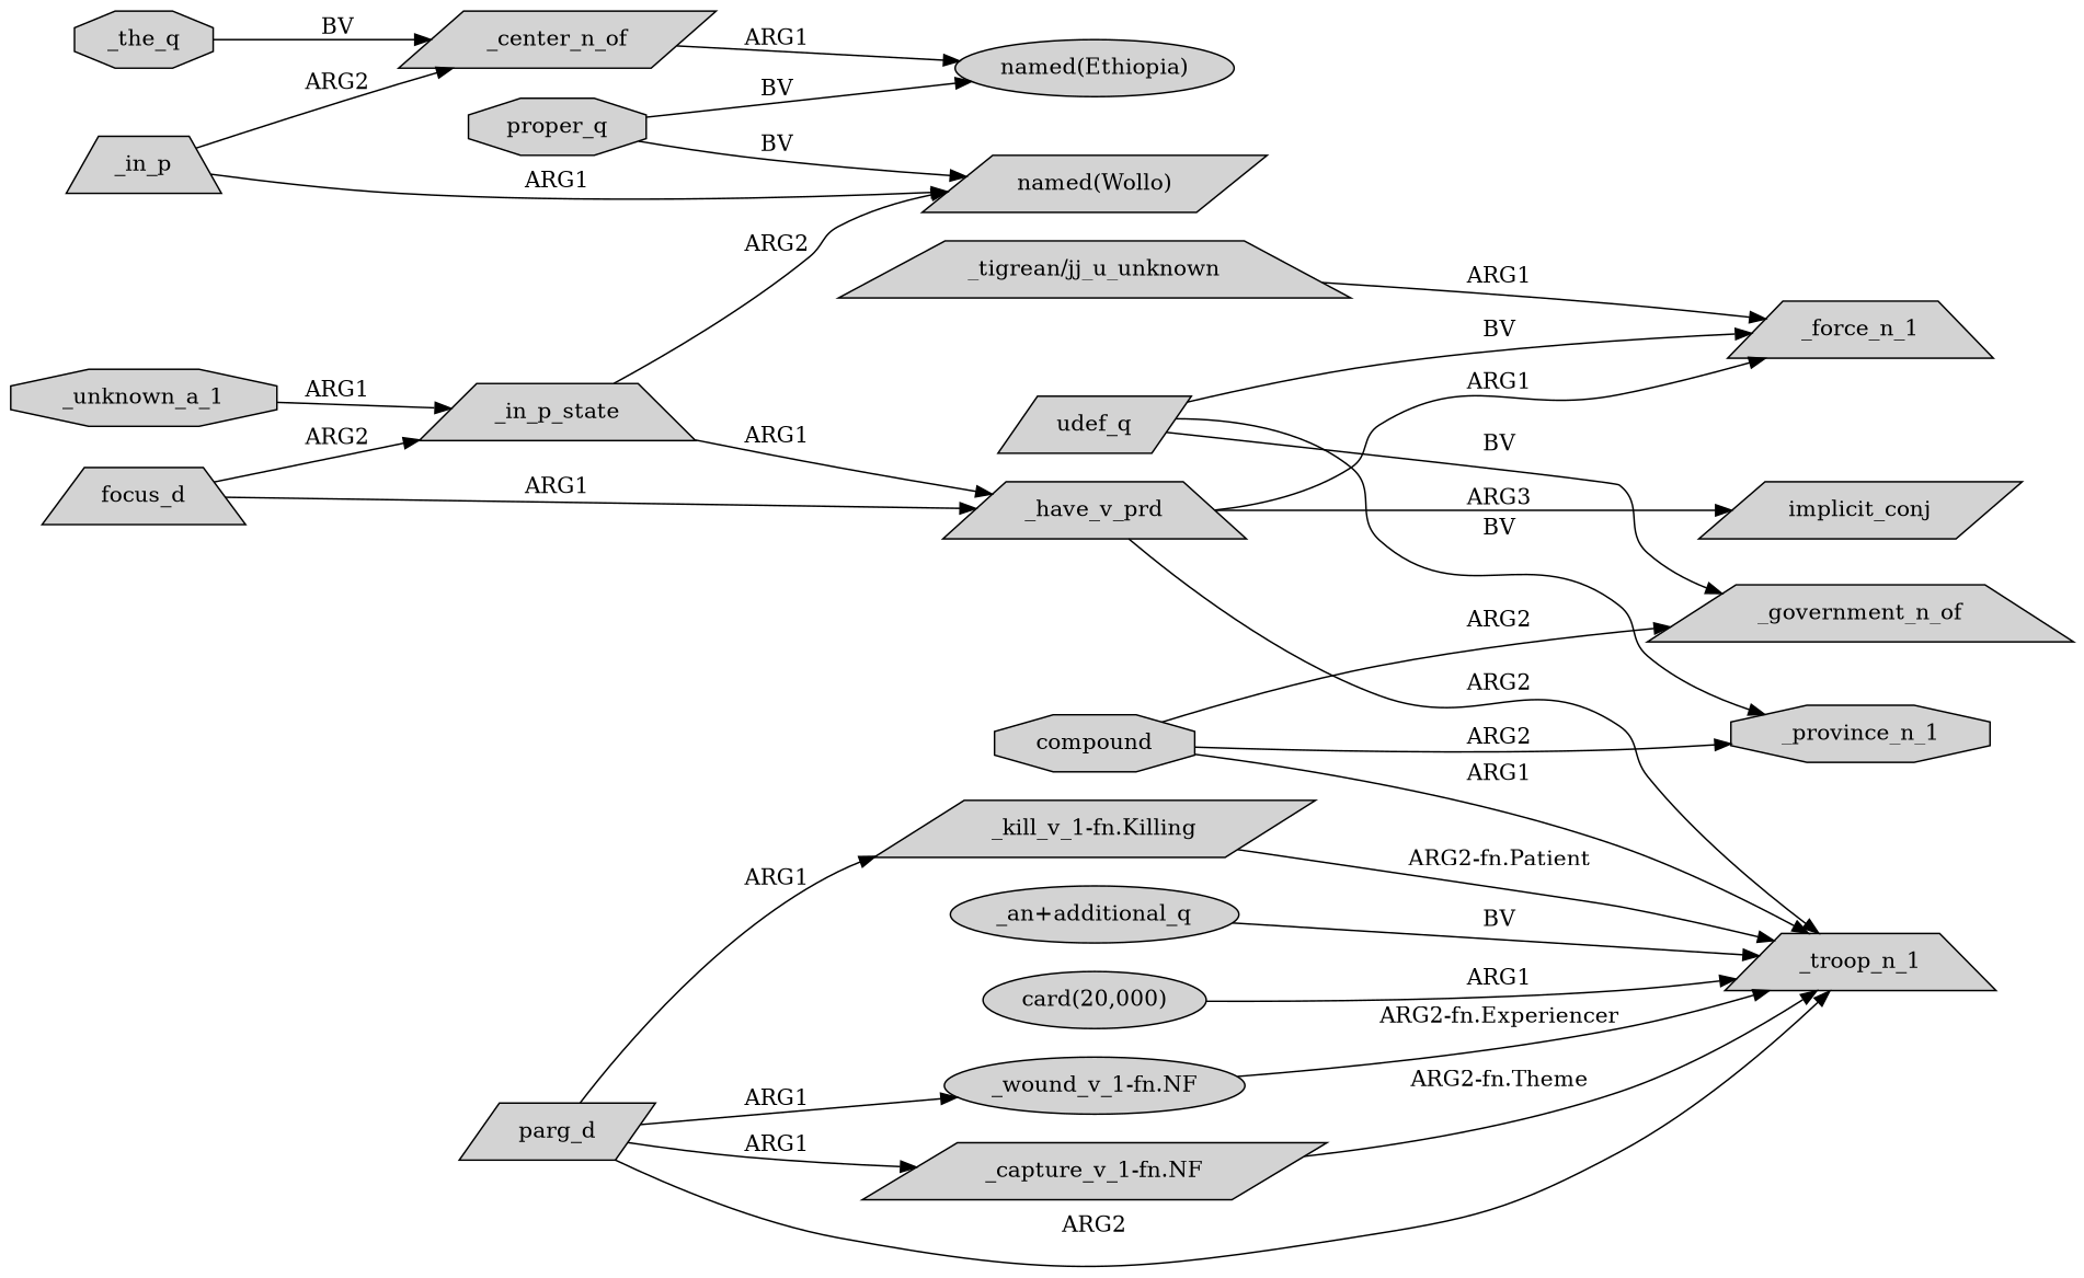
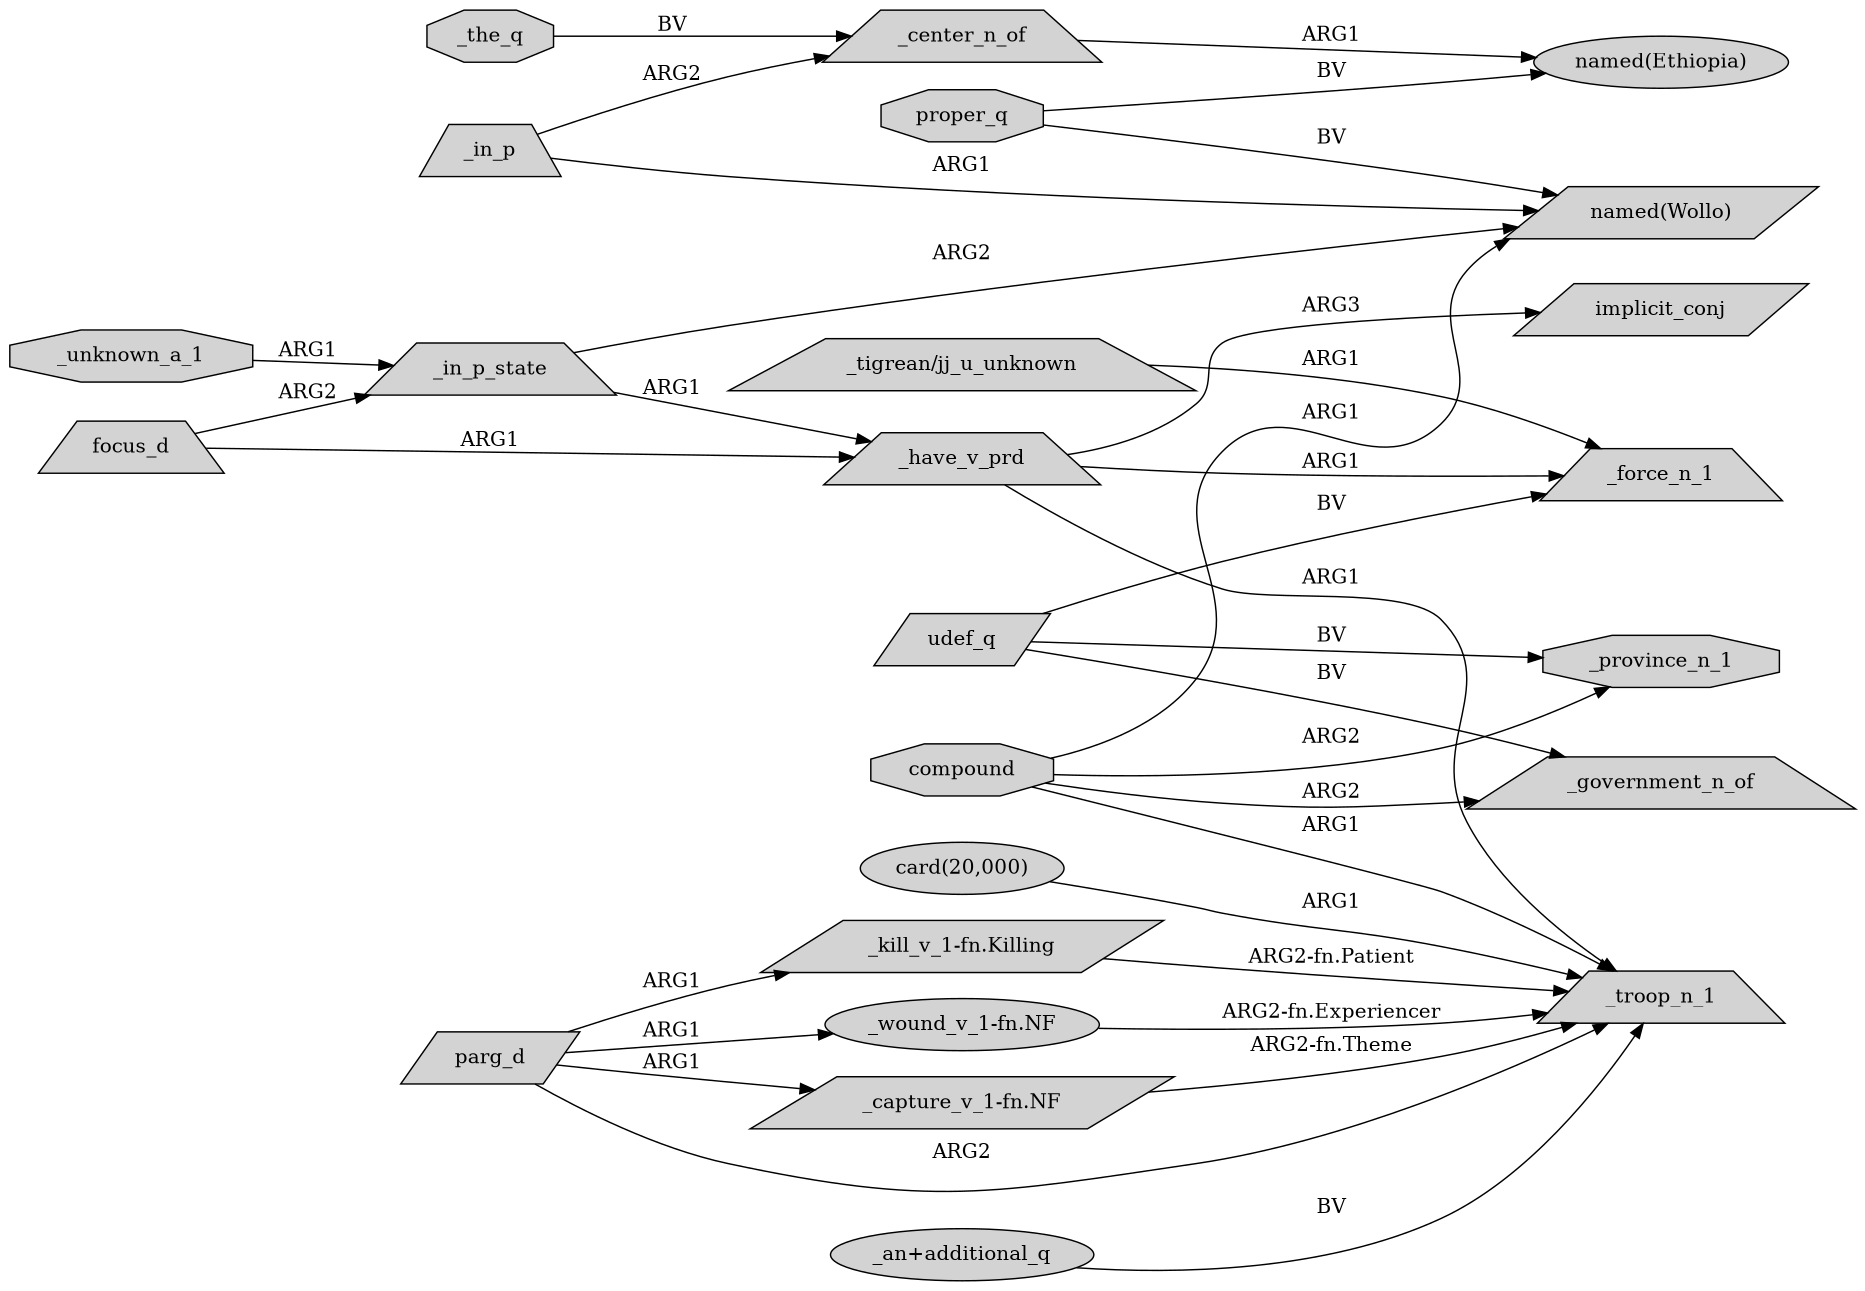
  digraph {
    rankdir=LR
    node [shape=trapezium style=filled]
    _the_q [shape=octagon]
-   _center_n_of [shape=parallelogram]
+   _center_n_of
    "named(Ethiopia)" [shape=ellipse]
    udef_q [shape=parallelogram]
    _force_n_1
    _government_n_of
    _province_n_1 [shape=octagon]
    n8 [label=_unknown_a_1 shape=octagon]
    _in_p_state
    _have_v_prd
    "named(Wollo)" [shape=parallelogram]
    _troop_n_1
    implicit_conj [shape=parallelogram]
    "_capture_v_1-fn.NF" [shape=parallelogram]
    compound [shape=octagon]
    parg_d [shape=parallelogram]
    "_kill_v_1-fn.Killing" [shape=parallelogram]
    "_wound_v_1-fn.NF" [shape=ellipse]
    _in_p
    focus_d
    "_an+additional_q" [shape=ellipse]
    "card(20,000)" [shape=ellipse]
    proper_q [shape=octagon]
    "_tigrean/jj_u_unknown"
    _the_q -> _center_n_of [label=BV]
    _center_n_of -> "named(Ethiopia)" [label=ARG1]
    udef_q -> _force_n_1 [label=BV]
    udef_q -> _government_n_of [label=BV]
    udef_q -> _province_n_1 [label=BV]
    n8 -> _in_p_state [label=ARG1]
    _in_p_state -> _have_v_prd [label=ARG1]
    _in_p_state -> "named(Wollo)" [label=ARG2]
    _have_v_prd -> _force_n_1 [label=ARG1]
-   _have_v_prd -> _troop_n_1 [label=ARG2]
+   _have_v_prd -> _troop_n_1 [label=ARG1]
    _have_v_prd -> implicit_conj [label=ARG3]
    "_capture_v_1-fn.NF" -> _troop_n_1 [label="ARG2-fn.Theme"]
    compound -> _government_n_of [label=ARG2]
    compound -> _province_n_1 [label=ARG2]
+   compound -> "named(Wollo)" [label=ARG1]
    compound -> _troop_n_1 [label=ARG1]
    parg_d -> _troop_n_1 [label=ARG2]
    parg_d -> "_capture_v_1-fn.NF" [label=ARG1]
    parg_d -> "_kill_v_1-fn.Killing" [label=ARG1]
    parg_d -> "_wound_v_1-fn.NF" [label=ARG1]
    "_kill_v_1-fn.Killing" -> _troop_n_1 [label="ARG2-fn.Patient"]
    "_wound_v_1-fn.NF" -> _troop_n_1 [label="ARG2-fn.Experiencer"]
    _in_p -> _center_n_of [label=ARG2]
    _in_p -> "named(Wollo)" [label=ARG1]
    focus_d -> _in_p_state [label=ARG2]
    focus_d -> _have_v_prd [label=ARG1]
    "_an+additional_q" -> _troop_n_1 [label=BV]
    "card(20,000)" -> _troop_n_1 [label=ARG1]
    proper_q -> "named(Ethiopia)" [label=BV]
    proper_q -> "named(Wollo)" [label=BV]
    "_tigrean/jj_u_unknown" -> _force_n_1 [label=ARG1]
  }
